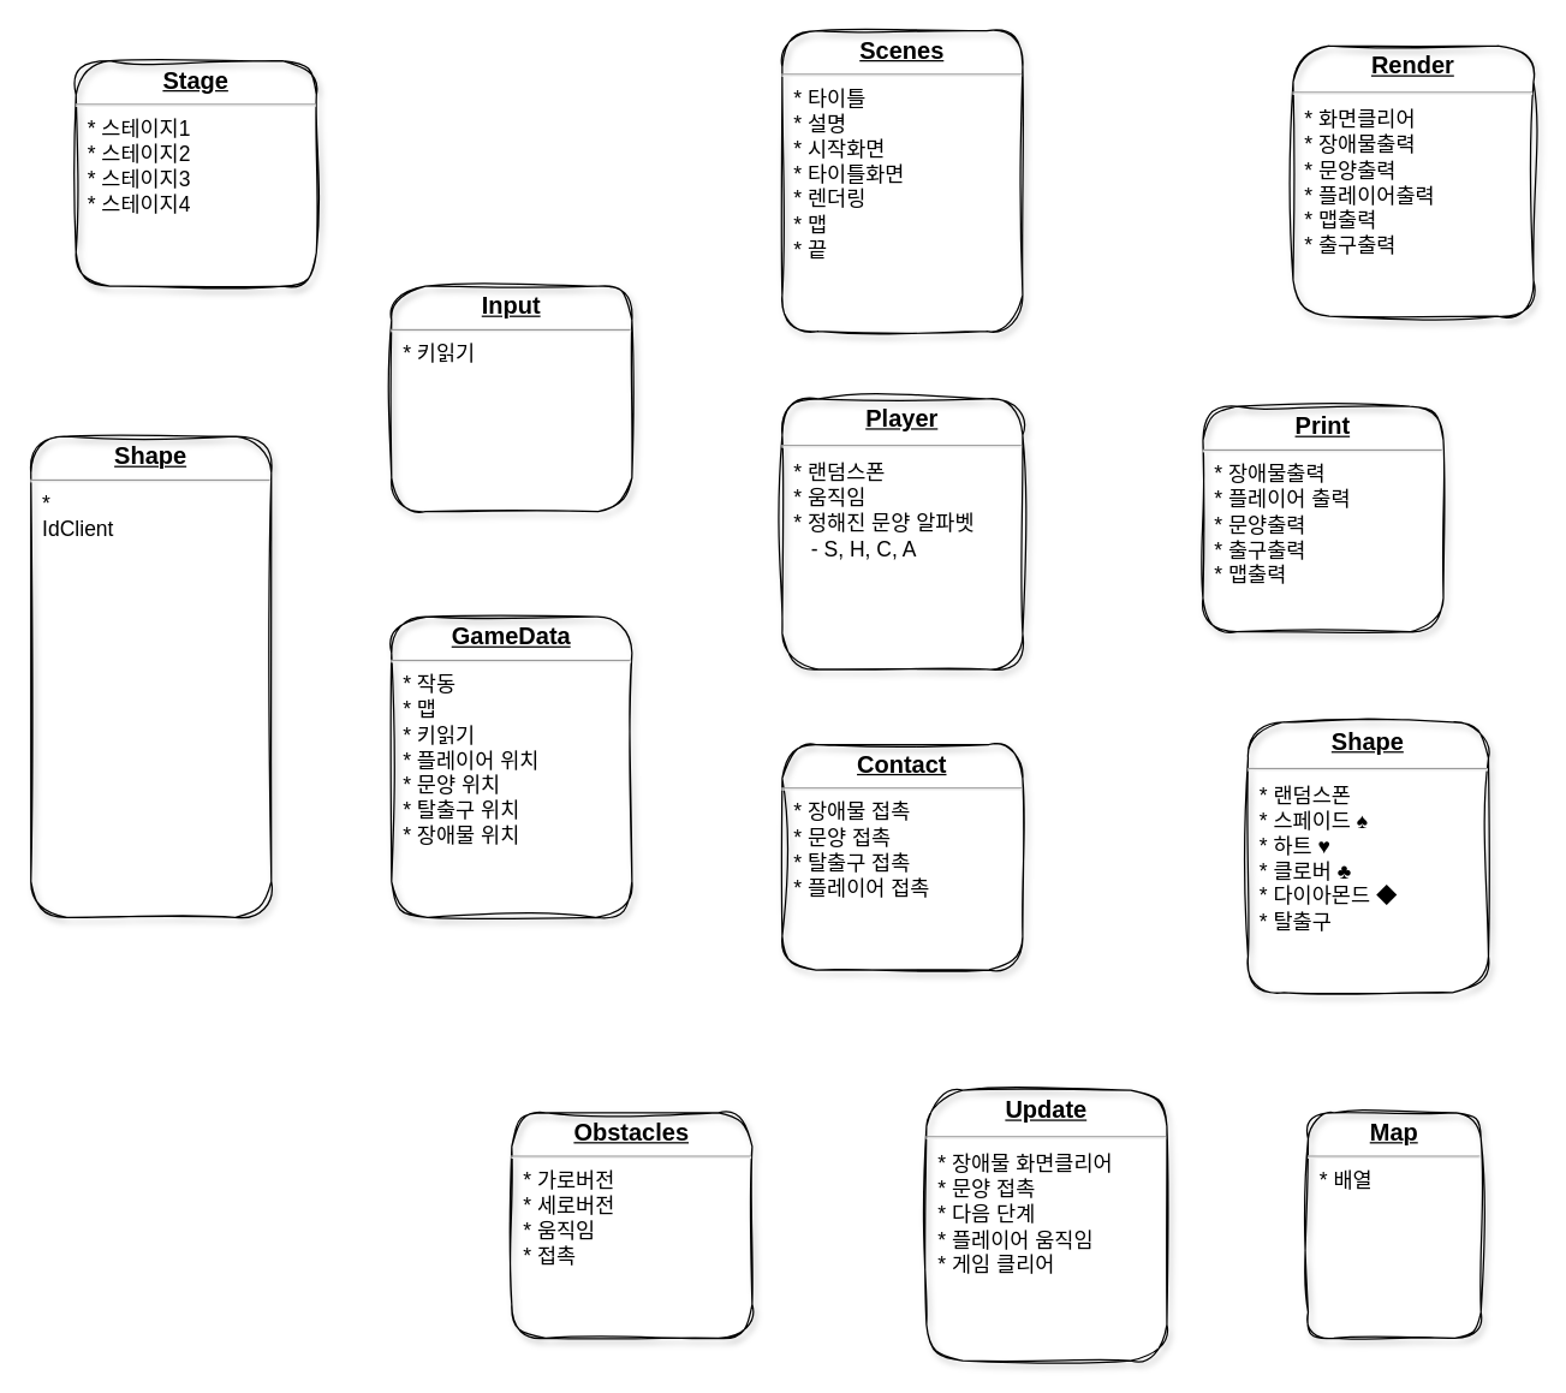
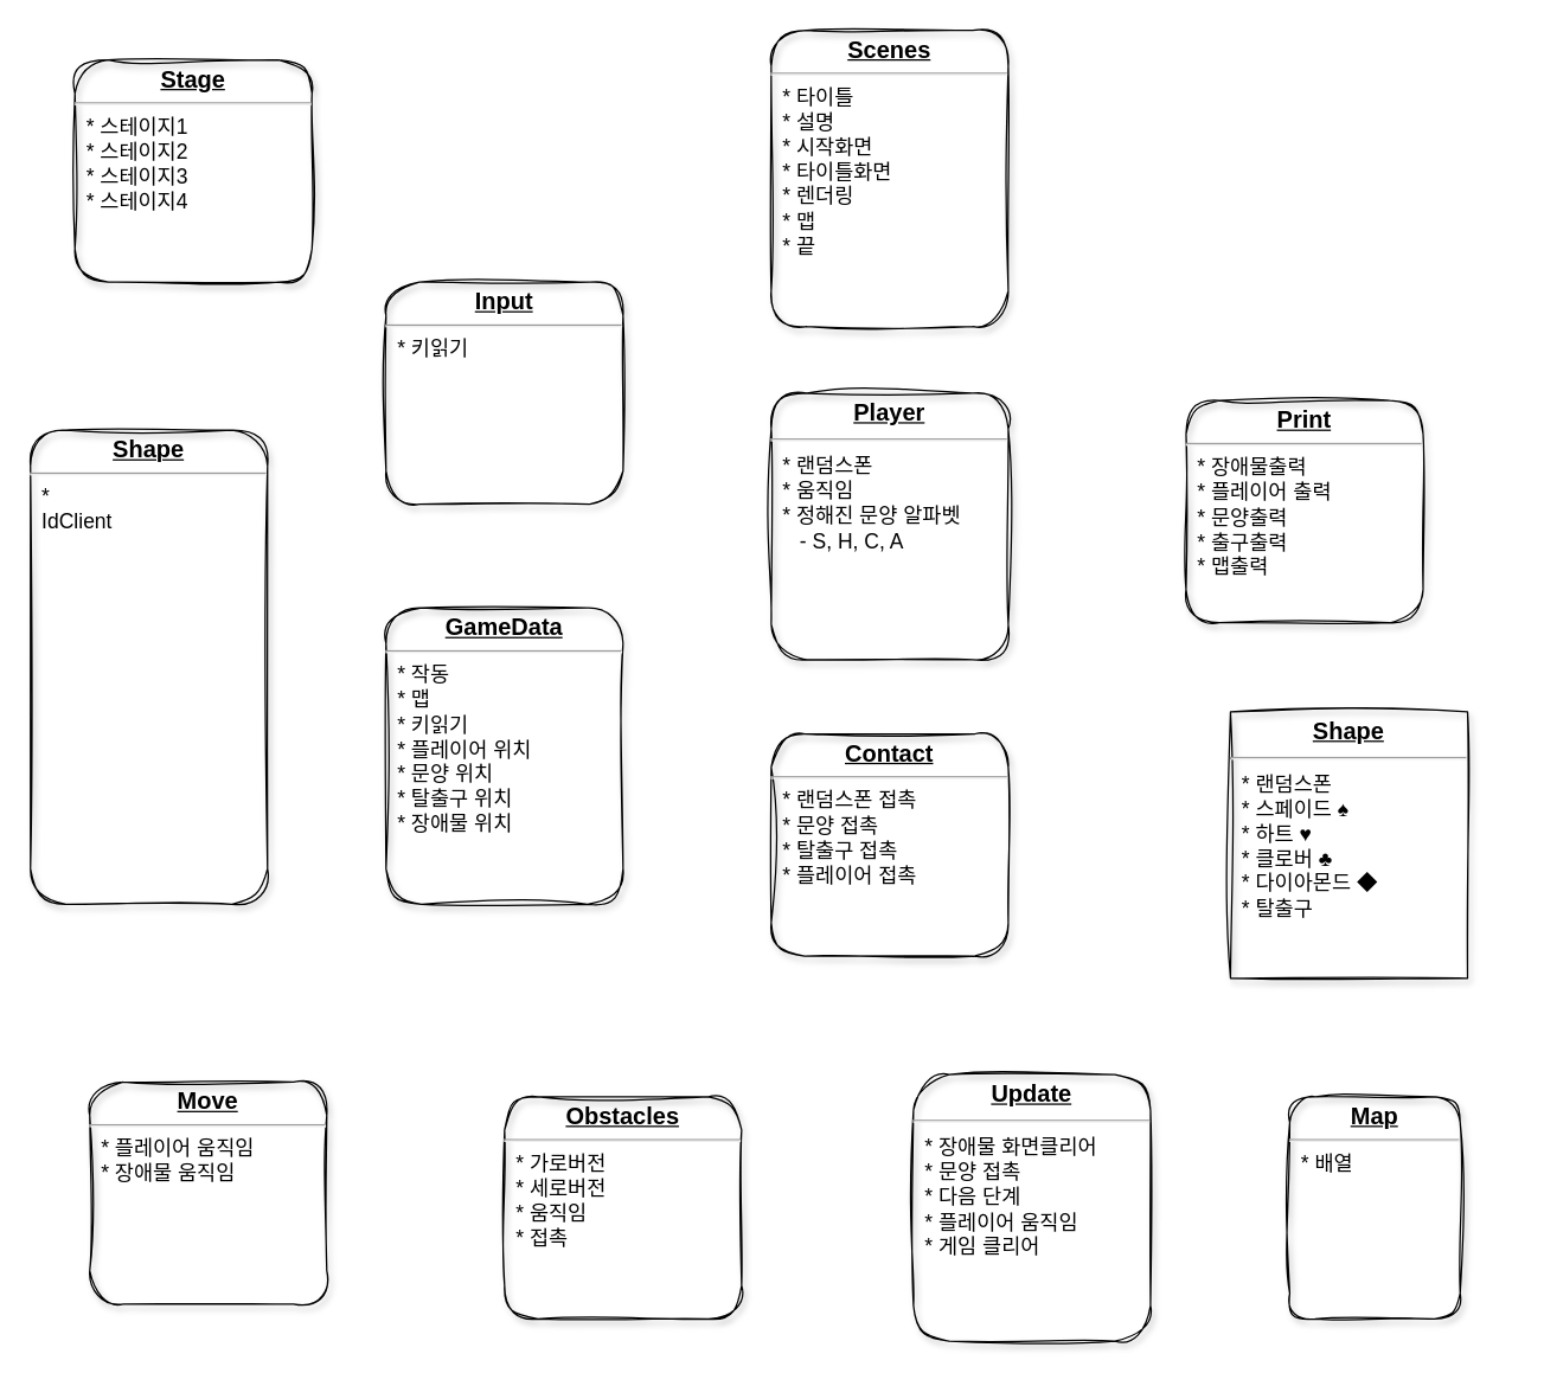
  <mxCell id="0" />
  <mxCell id="1" parent="0" />
  <mxCell id="2" value="&lt;p style=&quot;margin: 4px 0px 0px; text-align: center; text-decoration: underline; font-size: 16px;&quot;&gt;&lt;b&gt;Player&lt;/b&gt;&lt;/p&gt;&lt;hr style=&quot;font-size: 16px;&quot;&gt;&lt;p style=&quot;margin: 0px 0px 0px 8px; font-size: 14px;&quot;&gt;* 랜덤스폰&lt;/p&gt;&lt;p style=&quot;margin: 0px 0px 0px 8px; font-size: 14px;&quot;&gt;* 움직임&lt;/p&gt;&lt;p style=&quot;margin: 0px 0px 0px 8px; font-size: 14px;&quot;&gt;* 정해진 문양 알파벳&lt;br&gt;&amp;nbsp; &amp;nbsp;- S, H, C, A&lt;/p&gt;&lt;p style=&quot;margin: 0px 0px 0px 8px; font-size: 14px;&quot;&gt;&lt;br&gt;&lt;/p&gt;&lt;p style=&quot;margin: 0px 0px 0px 8px; font-size: 14px;&quot;&gt;&lt;br&gt;&lt;/p&gt;" style="verticalAlign=top;align=left;overflow=fill;fontSize=12;fontFamily=Helvetica;html=1;strokeColor=#000000;shadow=1;fillColor=none;fontColor=#000000;rounded=1;sketch=1;curveFitting=1;jiggle=2;" parent="1" vertex="1"><mxGeometry x="520" y="265" width="160.0" height="180" as="geometry" /></mxCell>
  <mxCell id="3" value="&lt;p style=&quot;margin: 0px; margin-top: 4px; text-align: center; text-decoration: underline;&quot;&gt;&lt;strong&gt;&lt;font style=&quot;font-size: 16px;&quot;&gt;Obstacles&lt;/font&gt;&lt;/strong&gt;&lt;/p&gt;&lt;hr&gt;&lt;p style=&quot;margin: 0px 0px 0px 8px; font-size: 14px;&quot;&gt;* 가로버전&lt;/p&gt;&lt;p style=&quot;margin: 0px 0px 0px 8px; font-size: 14px;&quot;&gt;* 세로버전&lt;/p&gt;&lt;p style=&quot;margin: 0px 0px 0px 8px; font-size: 14px;&quot;&gt;* 움직임&lt;/p&gt;&lt;p style=&quot;margin: 0px 0px 0px 8px; font-size: 14px;&quot;&gt;* 접촉&lt;/p&gt;&lt;p style=&quot;margin: 0px 0px 0px 8px; font-size: 14px;&quot;&gt;&lt;br&gt;&lt;/p&gt;" style="verticalAlign=top;align=left;overflow=fill;fontSize=12;fontFamily=Helvetica;html=1;strokeColor=#000000;shadow=1;fillColor=none;fontColor=#000000;rounded=1;sketch=1;curveFitting=1;jiggle=2;" parent="1" vertex="1"><mxGeometry x="340" y="740" width="160" height="150" as="geometry" /></mxCell>
  <mxCell id="4" value="&lt;p style=&quot;margin: 0px; margin-top: 4px; text-align: center; text-decoration: underline;&quot;&gt;&lt;strong&gt;&lt;font style=&quot;font-size: 16px;&quot;&gt;Shape&lt;/font&gt;&lt;/strong&gt;&lt;/p&gt;&lt;hr&gt;&lt;p style=&quot;margin: 0px 0px 0px 8px; font-size: 14px;&quot;&gt;*&amp;nbsp;&lt;/p&gt;&lt;p style=&quot;margin: 0px 0px 0px 8px; font-size: 14px;&quot;&gt;&lt;font style=&quot;font-size: 14px;&quot;&gt;IdClient&lt;/font&gt;&lt;/p&gt;&lt;p style=&quot;margin: 0px; margin-left: 8px;&quot;&gt;&lt;br&gt;&lt;/p&gt;" style="verticalAlign=top;align=left;overflow=fill;fontSize=12;fontFamily=Helvetica;html=1;strokeColor=#000000;shadow=1;fillColor=none;fontColor=#000000;rounded=1;sketch=1;curveFitting=1;jiggle=2;" parent="1" vertex="1"><mxGeometry x="20" y="290" width="160" height="320" as="geometry" /></mxCell>
  <mxCell id="5" value="&lt;p style=&quot;margin: 0px; margin-top: 4px; text-align: center; text-decoration: underline;&quot;&gt;&lt;span style=&quot;font-size: 16px;&quot;&gt;&lt;b&gt;Scenes&lt;/b&gt;&lt;/span&gt;&lt;/p&gt;&lt;hr&gt;&lt;p style=&quot;margin: 0px 0px 0px 8px; font-size: 14px;&quot;&gt;&lt;span style=&quot;font-size: 14px;&quot;&gt;*&lt;/span&gt;&lt;font style=&quot;font-size: 14px;&quot;&gt; 타이틀&lt;/font&gt;&lt;/p&gt;&lt;p style=&quot;margin: 0px 0px 0px 8px; font-size: 14px;&quot;&gt;&lt;font style=&quot;font-size: 14px;&quot;&gt;* 설명&lt;/font&gt;&lt;/p&gt;&lt;p style=&quot;margin: 0px 0px 0px 8px; font-size: 14px;&quot;&gt;&lt;font style=&quot;font-size: 14px;&quot;&gt;* 시작화면&lt;/font&gt;&lt;/p&gt;&lt;p style=&quot;margin: 0px 0px 0px 8px; font-size: 14px;&quot;&gt;* 타이틀화면&lt;/p&gt;&lt;p style=&quot;margin: 0px 0px 0px 8px; font-size: 14px;&quot;&gt;* 렌더링&lt;/p&gt;&lt;p style=&quot;margin: 0px 0px 0px 8px; font-size: 14px;&quot;&gt;* 맵&lt;/p&gt;&lt;p style=&quot;margin: 0px 0px 0px 8px; font-size: 14px;&quot;&gt;* 끝&lt;/p&gt;" style="verticalAlign=top;align=left;overflow=fill;fontSize=12;fontFamily=Helvetica;html=1;strokeColor=#000000;shadow=1;fillColor=none;fontColor=#000000;rounded=1;sketch=1;curveFitting=1;jiggle=2;" vertex="1" parent="1"><mxGeometry x="520" y="20" width="160" height="200" as="geometry" /></mxCell>
  <mxCell id="6" value="&lt;p style=&quot;margin: 0px; margin-top: 4px; text-align: center; text-decoration: underline;&quot;&gt;&lt;strong&gt;&lt;font style=&quot;font-size: 16px;&quot;&gt;Stage&lt;/font&gt;&lt;/strong&gt;&lt;/p&gt;&lt;hr&gt;&lt;p style=&quot;margin: 0px 0px 0px 8px; font-size: 14px;&quot;&gt;&lt;span style=&quot;background-color: initial;&quot;&gt;* 스테이지1&lt;/span&gt;&lt;br&gt;&lt;/p&gt;&lt;p style=&quot;margin: 0px 0px 0px 8px; font-size: 14px;&quot;&gt;&lt;font style=&quot;font-size: 14px;&quot;&gt;* 스테이지2&lt;/font&gt;&lt;/p&gt;&lt;p style=&quot;margin: 0px 0px 0px 8px; font-size: 14px;&quot;&gt;&lt;font style=&quot;font-size: 14px;&quot;&gt;* 스테이지3&lt;/font&gt;&lt;/p&gt;&lt;p style=&quot;margin: 0px 0px 0px 8px; font-size: 14px;&quot;&gt;&lt;font style=&quot;font-size: 14px;&quot;&gt;* 스테이지4&lt;/font&gt;&lt;/p&gt;" style="verticalAlign=top;align=left;overflow=fill;fontSize=12;fontFamily=Helvetica;html=1;strokeColor=#000000;shadow=1;fillColor=none;fontColor=#000000;rounded=1;sketch=1;curveFitting=1;jiggle=2;" vertex="1" parent="1"><mxGeometry x="50" y="40" width="160" height="150" as="geometry" /></mxCell>
- <mxCell id="7" value="&lt;p style=&quot;margin: 4px 0px 0px; text-align: center; text-decoration: underline; font-size: 16px;&quot;&gt;&lt;b&gt;Shape&lt;/b&gt;&lt;/p&gt;&lt;hr style=&quot;font-size: 16px;&quot;&gt;&lt;p style=&quot;margin: 0px 0px 0px 8px; font-size: 14px;&quot;&gt;* 랜덤스폰&lt;/p&gt;&lt;p style=&quot;margin: 0px 0px 0px 8px; font-size: 14px;&quot;&gt;* 스페이드 ♠&amp;nbsp;&lt;/p&gt;&lt;p style=&quot;margin: 0px 0px 0px 8px; font-size: 14px;&quot;&gt;* 하트&amp;nbsp;&lt;span style=&quot;background-color: initial;&quot;&gt;♥&lt;/span&gt;&lt;/p&gt;&lt;p style=&quot;margin: 0px 0px 0px 8px; font-size: 14px;&quot;&gt;* 클로버 ♣&lt;/p&gt;&lt;p style=&quot;margin: 0px 0px 0px 8px; font-size: 14px;&quot;&gt;* 다이아몬드 ◆&lt;/p&gt;&lt;p style=&quot;margin: 0px 0px 0px 8px; font-size: 14px;&quot;&gt;* 탈출구&lt;/p&gt;&lt;p style=&quot;margin: 0px 0px 0px 8px; font-size: 14px;&quot;&gt;&amp;nbsp;&lt;/p&gt;&lt;p style=&quot;margin: 0px 0px 0px 8px; font-size: 14px;&quot;&gt;&lt;br&gt;&lt;/p&gt;&lt;p style=&quot;margin: 0px 0px 0px 8px; font-size: 14px;&quot;&gt;&lt;br&gt;&lt;/p&gt;" style="verticalAlign=top;align=left;overflow=fill;fontSize=12;fontFamily=Helvetica;html=1;strokeColor=#000000;shadow=1;fillColor=none;fontColor=#000000;rounded=1;sketch=1;curveFitting=1;jiggle=2;" vertex="1" parent="1"><mxGeometry x="830" y="480" width="160.0" height="180" as="geometry" /></mxCell>
- <mxCell id="8" value="&lt;p style=&quot;margin: 0px; margin-top: 4px; text-align: center; text-decoration: underline;&quot;&gt;&lt;strong&gt;&lt;font style=&quot;font-size: 16px;&quot;&gt;Contact&lt;/font&gt;&lt;/strong&gt;&lt;/p&gt;&lt;hr&gt;&lt;p style=&quot;margin: 0px 0px 0px 8px; font-size: 14px;&quot;&gt;* 장애물 접촉&lt;/p&gt;&lt;p style=&quot;margin: 0px 0px 0px 8px; font-size: 14px;&quot;&gt;* 문양 접촉&lt;/p&gt;&lt;p style=&quot;margin: 0px 0px 0px 8px; font-size: 14px;&quot;&gt;* 탈출구 접촉&lt;/p&gt;&lt;p style=&quot;margin: 0px 0px 0px 8px; font-size: 14px;&quot;&gt;* 플레이어 접촉&lt;/p&gt;&lt;p style=&quot;margin: 0px 0px 0px 8px; font-size: 14px;&quot;&gt;&lt;br&gt;&lt;/p&gt;" style="verticalAlign=top;align=left;overflow=fill;fontSize=12;fontFamily=Helvetica;html=1;strokeColor=#000000;shadow=1;fillColor=none;fontColor=#000000;rounded=1;sketch=1;curveFitting=1;jiggle=2;" vertex="1" parent="1"><mxGeometry x="520" y="495" width="160" height="150" as="geometry" /></mxCell>
+ <mxCell id="7" value="&lt;p style=&quot;margin: 4px 0px 0px; text-align: center; text-decoration: underline; font-size: 16px;&quot;&gt;&lt;b&gt;Shape&lt;/b&gt;&lt;/p&gt;&lt;hr style=&quot;font-size: 16px;&quot;&gt;&lt;p style=&quot;margin: 0px 0px 0px 8px; font-size: 14px;&quot;&gt;* 랜덤스폰&lt;/p&gt;&lt;p style=&quot;margin: 0px 0px 0px 8px; font-size: 14px;&quot;&gt;* 스페이드 ♠&amp;nbsp;&lt;/p&gt;&lt;p style=&quot;margin: 0px 0px 0px 8px; font-size: 14px;&quot;&gt;* 하트&amp;nbsp;&lt;span style=&quot;background-color: initial;&quot;&gt;♥&lt;/span&gt;&lt;/p&gt;&lt;p style=&quot;margin: 0px 0px 0px 8px; font-size: 14px;&quot;&gt;* 클로버 ♣&lt;/p&gt;&lt;p style=&quot;margin: 0px 0px 0px 8px; font-size: 14px;&quot;&gt;* 다이아몬드 ◆&lt;/p&gt;&lt;p style=&quot;margin: 0px 0px 0px 8px; font-size: 14px;&quot;&gt;* 탈출구&lt;/p&gt;&lt;p style=&quot;margin: 0px 0px 0px 8px; font-size: 14px;&quot;&gt;&amp;nbsp;&lt;/p&gt;&lt;p style=&quot;margin: 0px 0px 0px 8px; font-size: 14px;&quot;&gt;&lt;br&gt;&lt;/p&gt;&lt;p style=&quot;margin: 0px 0px 0px 8px; font-size: 14px;&quot;&gt;&lt;br&gt;&lt;/p&gt;" style="verticalAlign=top;align=left;overflow=fill;fontSize=12;fontFamily=Helvetica;html=1;strokeColor=#000000;shadow=1;fillColor=none;fontColor=#000000;sketch=1;curveFitting=1;jiggle=2;rounded=0;" vertex="1" parent="1"><mxGeometry x="830" y="480" width="160.0" height="180" as="geometry" /></mxCell>
+ <mxCell id="8" value="&lt;p style=&quot;margin: 0px; margin-top: 4px; text-align: center; text-decoration: underline;&quot;&gt;&lt;strong&gt;&lt;font style=&quot;font-size: 16px;&quot;&gt;Contact&lt;/font&gt;&lt;/strong&gt;&lt;/p&gt;&lt;hr&gt;&lt;p style=&quot;margin: 0px 0px 0px 8px; font-size: 14px;&quot;&gt;* 랜덤스폰 접촉&lt;/p&gt;&lt;p style=&quot;margin: 0px 0px 0px 8px; font-size: 14px;&quot;&gt;* 문양 접촉&lt;/p&gt;&lt;p style=&quot;margin: 0px 0px 0px 8px; font-size: 14px;&quot;&gt;* 탈출구 접촉&lt;/p&gt;&lt;p style=&quot;margin: 0px 0px 0px 8px; font-size: 14px;&quot;&gt;* 플레이어 접촉&lt;/p&gt;&lt;p style=&quot;margin: 0px 0px 0px 8px; font-size: 14px;&quot;&gt;&lt;br&gt;&lt;/p&gt;" style="verticalAlign=top;align=left;overflow=fill;fontSize=12;fontFamily=Helvetica;html=1;strokeColor=#000000;shadow=1;fillColor=none;fontColor=#000000;rounded=1;sketch=1;curveFitting=1;jiggle=2;" vertex="1" parent="1"><mxGeometry x="520" y="495" width="160" height="150" as="geometry" /></mxCell>
  <mxCell id="9" value="&lt;p style=&quot;margin: 0px; margin-top: 4px; text-align: center; text-decoration: underline;&quot;&gt;&lt;strong&gt;&lt;font style=&quot;font-size: 16px;&quot;&gt;Map&lt;/font&gt;&lt;/strong&gt;&lt;/p&gt;&lt;hr&gt;&lt;p style=&quot;margin: 0px 0px 0px 8px; font-size: 14px;&quot;&gt;* 배열&lt;/p&gt;" style="verticalAlign=top;align=left;overflow=fill;fontSize=12;fontFamily=Helvetica;html=1;strokeColor=#000000;shadow=1;fillColor=none;fontColor=#000000;rounded=1;sketch=1;curveFitting=1;jiggle=2;" vertex="1" parent="1"><mxGeometry x="870" y="740" width="115" height="150" as="geometry" /></mxCell>
  <mxCell id="10" value="&lt;p style=&quot;margin: 0px; margin-top: 4px; text-align: center; text-decoration: underline;&quot;&gt;&lt;strong&gt;&lt;font style=&quot;font-size: 16px;&quot;&gt;GameData&lt;/font&gt;&lt;/strong&gt;&lt;/p&gt;&lt;hr&gt;&lt;p style=&quot;margin: 0px 0px 0px 8px; font-size: 14px;&quot;&gt;* 작동&lt;/p&gt;&lt;p style=&quot;margin: 0px 0px 0px 8px; font-size: 14px;&quot;&gt;* 맵&lt;/p&gt;&lt;p style=&quot;margin: 0px 0px 0px 8px; font-size: 14px;&quot;&gt;* 키읽기&lt;/p&gt;&lt;p style=&quot;margin: 0px 0px 0px 8px; font-size: 14px;&quot;&gt;* 플레이어 위치&lt;/p&gt;&lt;p style=&quot;margin: 0px 0px 0px 8px; font-size: 14px;&quot;&gt;* 문양 위치&lt;/p&gt;&lt;p style=&quot;margin: 0px 0px 0px 8px; font-size: 14px;&quot;&gt;* 탈출구 위치&lt;br&gt;* 장애물 위치&lt;/p&gt;&lt;p style=&quot;margin: 0px 0px 0px 8px; font-size: 14px;&quot;&gt;&lt;br&gt;&lt;/p&gt;&lt;p style=&quot;margin: 0px; margin-left: 8px;&quot;&gt;&lt;br&gt;&lt;/p&gt;" style="verticalAlign=top;align=left;overflow=fill;fontSize=12;fontFamily=Helvetica;html=1;strokeColor=#000000;shadow=1;fillColor=none;fontColor=#000000;rounded=1;sketch=1;curveFitting=1;jiggle=2;" vertex="1" parent="1"><mxGeometry x="260" y="410" width="160" height="200" as="geometry" /></mxCell>
- <mxCell id="12" value="&lt;p style=&quot;margin: 4px 0px 0px; text-align: center; text-decoration: underline; font-size: 16px;&quot;&gt;&lt;b&gt;Render&lt;/b&gt;&lt;/p&gt;&lt;hr style=&quot;font-size: 16px;&quot;&gt;&lt;p style=&quot;margin: 0px 0px 0px 8px; font-size: 14px;&quot;&gt;* 화면클리어&lt;/p&gt;&lt;p style=&quot;margin: 0px 0px 0px 8px; font-size: 14px;&quot;&gt;* 장애물출력&lt;/p&gt;&lt;p style=&quot;margin: 0px 0px 0px 8px; font-size: 14px;&quot;&gt;* 문양출력&lt;/p&gt;&lt;p style=&quot;margin: 0px 0px 0px 8px; font-size: 14px;&quot;&gt;* 플레이어출력&lt;/p&gt;&lt;p style=&quot;margin: 0px 0px 0px 8px; font-size: 14px;&quot;&gt;* 맵출력&lt;/p&gt;&lt;p style=&quot;margin: 0px 0px 0px 8px; font-size: 14px;&quot;&gt;* 출구출력&lt;/p&gt;&lt;p style=&quot;margin: 0px 0px 0px 8px; font-size: 14px;&quot;&gt;&lt;br&gt;&lt;/p&gt;&lt;p style=&quot;margin: 0px 0px 0px 8px; font-size: 14px;&quot;&gt;&lt;br&gt;&lt;/p&gt;" style="verticalAlign=top;align=left;overflow=fill;fontSize=12;fontFamily=Helvetica;html=1;strokeColor=#000000;shadow=1;fillColor=none;fontColor=#000000;rounded=1;sketch=1;curveFitting=1;jiggle=2;" vertex="1" parent="1"><mxGeometry x="860" y="30" width="160.0" height="180" as="geometry" /></mxCell>
+ <mxCell id="11" value="&lt;p style=&quot;margin: 0px; margin-top: 4px; text-align: center; text-decoration: underline;&quot;&gt;&lt;strong&gt;&lt;font style=&quot;font-size: 16px;&quot;&gt;Move&lt;/font&gt;&lt;/strong&gt;&lt;/p&gt;&lt;hr&gt;&lt;p style=&quot;margin: 0px 0px 0px 8px; font-size: 14px;&quot;&gt;* 플레이어 움직임&lt;/p&gt;&lt;p style=&quot;margin: 0px 0px 0px 8px; font-size: 14px;&quot;&gt;* 장애물 움직임&lt;/p&gt;&lt;p style=&quot;margin: 0px 0px 0px 8px; font-size: 14px;&quot;&gt;&lt;br&gt;&lt;/p&gt;" style="verticalAlign=top;align=left;overflow=fill;fontSize=12;fontFamily=Helvetica;html=1;strokeColor=#000000;shadow=1;fillColor=none;fontColor=#000000;rounded=1;sketch=1;curveFitting=1;jiggle=2;" vertex="1" parent="1"><mxGeometry x="60" y="730" width="160" height="150" as="geometry" /></mxCell>
  <mxCell id="13" value="&lt;p style=&quot;margin: 0px; margin-top: 4px; text-align: center; text-decoration: underline;&quot;&gt;&lt;span style=&quot;font-size: 16px;&quot;&gt;&lt;b&gt;Input&lt;/b&gt;&lt;/span&gt;&lt;/p&gt;&lt;hr&gt;&lt;p style=&quot;margin: 0px 0px 0px 8px; font-size: 14px;&quot;&gt;* 키읽기&lt;/p&gt;" style="verticalAlign=top;align=left;overflow=fill;fontSize=12;fontFamily=Helvetica;html=1;strokeColor=#000000;shadow=1;fillColor=none;fontColor=#000000;rounded=1;sketch=1;curveFitting=1;jiggle=2;" vertex="1" parent="1"><mxGeometry x="260" y="190" width="160" height="150" as="geometry" /></mxCell>
  <mxCell id="14" value="&lt;p style=&quot;margin: 4px 0px 0px; text-align: center; text-decoration: underline; font-size: 16px;&quot;&gt;&lt;b&gt;Update&lt;/b&gt;&lt;/p&gt;&lt;hr style=&quot;font-size: 16px;&quot;&gt;&lt;p style=&quot;margin: 0px 0px 0px 8px; font-size: 14px;&quot;&gt;* 장애물 화면클리어&lt;/p&gt;&lt;p style=&quot;margin: 0px 0px 0px 8px; font-size: 14px;&quot;&gt;* 문양 접촉&lt;/p&gt;&lt;p style=&quot;margin: 0px 0px 0px 8px; font-size: 14px;&quot;&gt;* 다음 단계&lt;/p&gt;&lt;p style=&quot;margin: 0px 0px 0px 8px; font-size: 14px;&quot;&gt;* 플레이어 움직임&lt;/p&gt;&lt;p style=&quot;margin: 0px 0px 0px 8px; font-size: 14px;&quot;&gt;* 게임 클리어&lt;/p&gt;&lt;p style=&quot;margin: 0px 0px 0px 8px; font-size: 14px;&quot;&gt;&lt;br&gt;&lt;/p&gt;" style="verticalAlign=top;align=left;overflow=fill;fontSize=12;fontFamily=Helvetica;html=1;strokeColor=#000000;shadow=1;fillColor=none;fontColor=#000000;rounded=1;sketch=1;curveFitting=1;jiggle=2;" vertex="1" parent="1"><mxGeometry x="616" y="725" width="160.0" height="180" as="geometry" /></mxCell>
  <mxCell id="15" value="&lt;p style=&quot;margin: 0px; margin-top: 4px; text-align: center; text-decoration: underline;&quot;&gt;&lt;strong&gt;&lt;font style=&quot;font-size: 16px;&quot;&gt;Print&lt;/font&gt;&lt;/strong&gt;&lt;/p&gt;&lt;hr&gt;&lt;p style=&quot;margin: 0px 0px 0px 8px; font-size: 14px;&quot;&gt;&lt;span style=&quot;background-color: initial;&quot;&gt;* 장애물출력&lt;/span&gt;&lt;br&gt;&lt;/p&gt;&lt;p style=&quot;margin: 0px 0px 0px 8px; font-size: 14px;&quot;&gt;* 플레이어 출력&lt;/p&gt;&lt;p style=&quot;margin: 0px 0px 0px 8px; font-size: 14px;&quot;&gt;* 문양출력&lt;/p&gt;&lt;p style=&quot;margin: 0px 0px 0px 8px; font-size: 14px;&quot;&gt;* 출구출력&lt;/p&gt;&lt;p style=&quot;margin: 0px 0px 0px 8px; font-size: 14px;&quot;&gt;* 맵출력&lt;/p&gt;" style="verticalAlign=top;align=left;overflow=fill;fontSize=12;fontFamily=Helvetica;html=1;strokeColor=#000000;shadow=1;fillColor=none;fontColor=#000000;rounded=1;sketch=1;curveFitting=1;jiggle=2;" vertex="1" parent="1"><mxGeometry x="800" y="270" width="160" height="150" as="geometry" /></mxCell>
